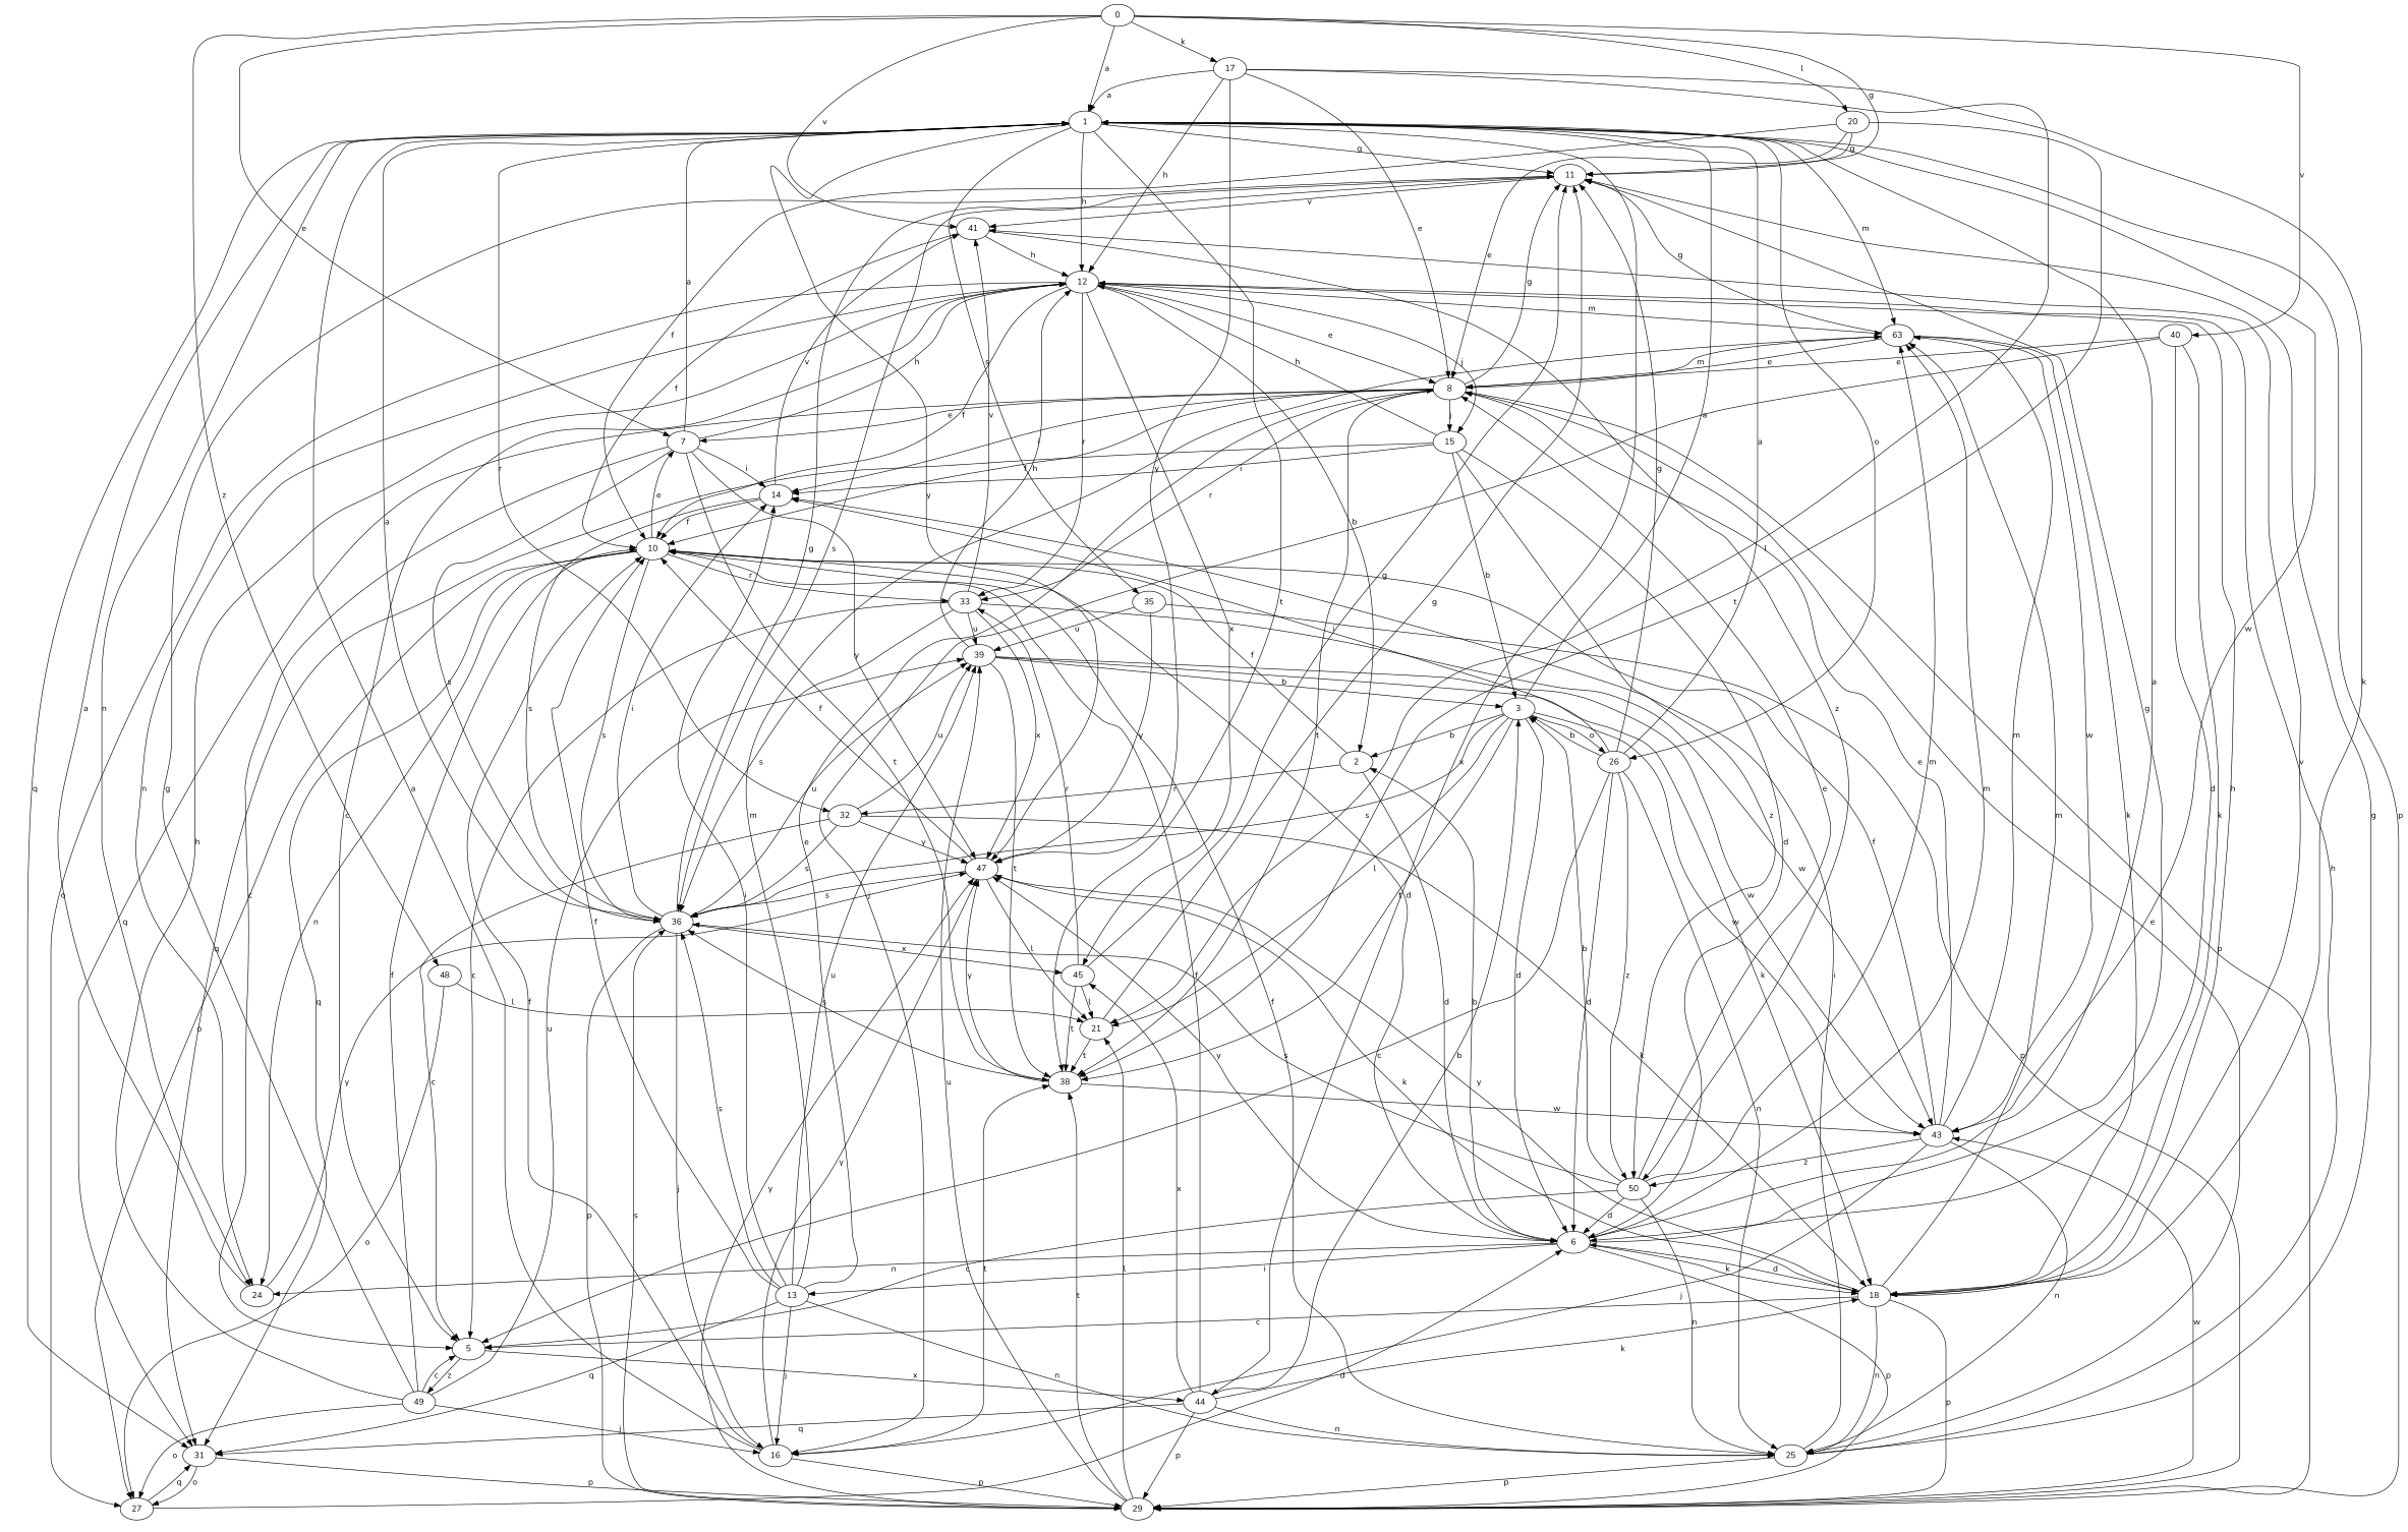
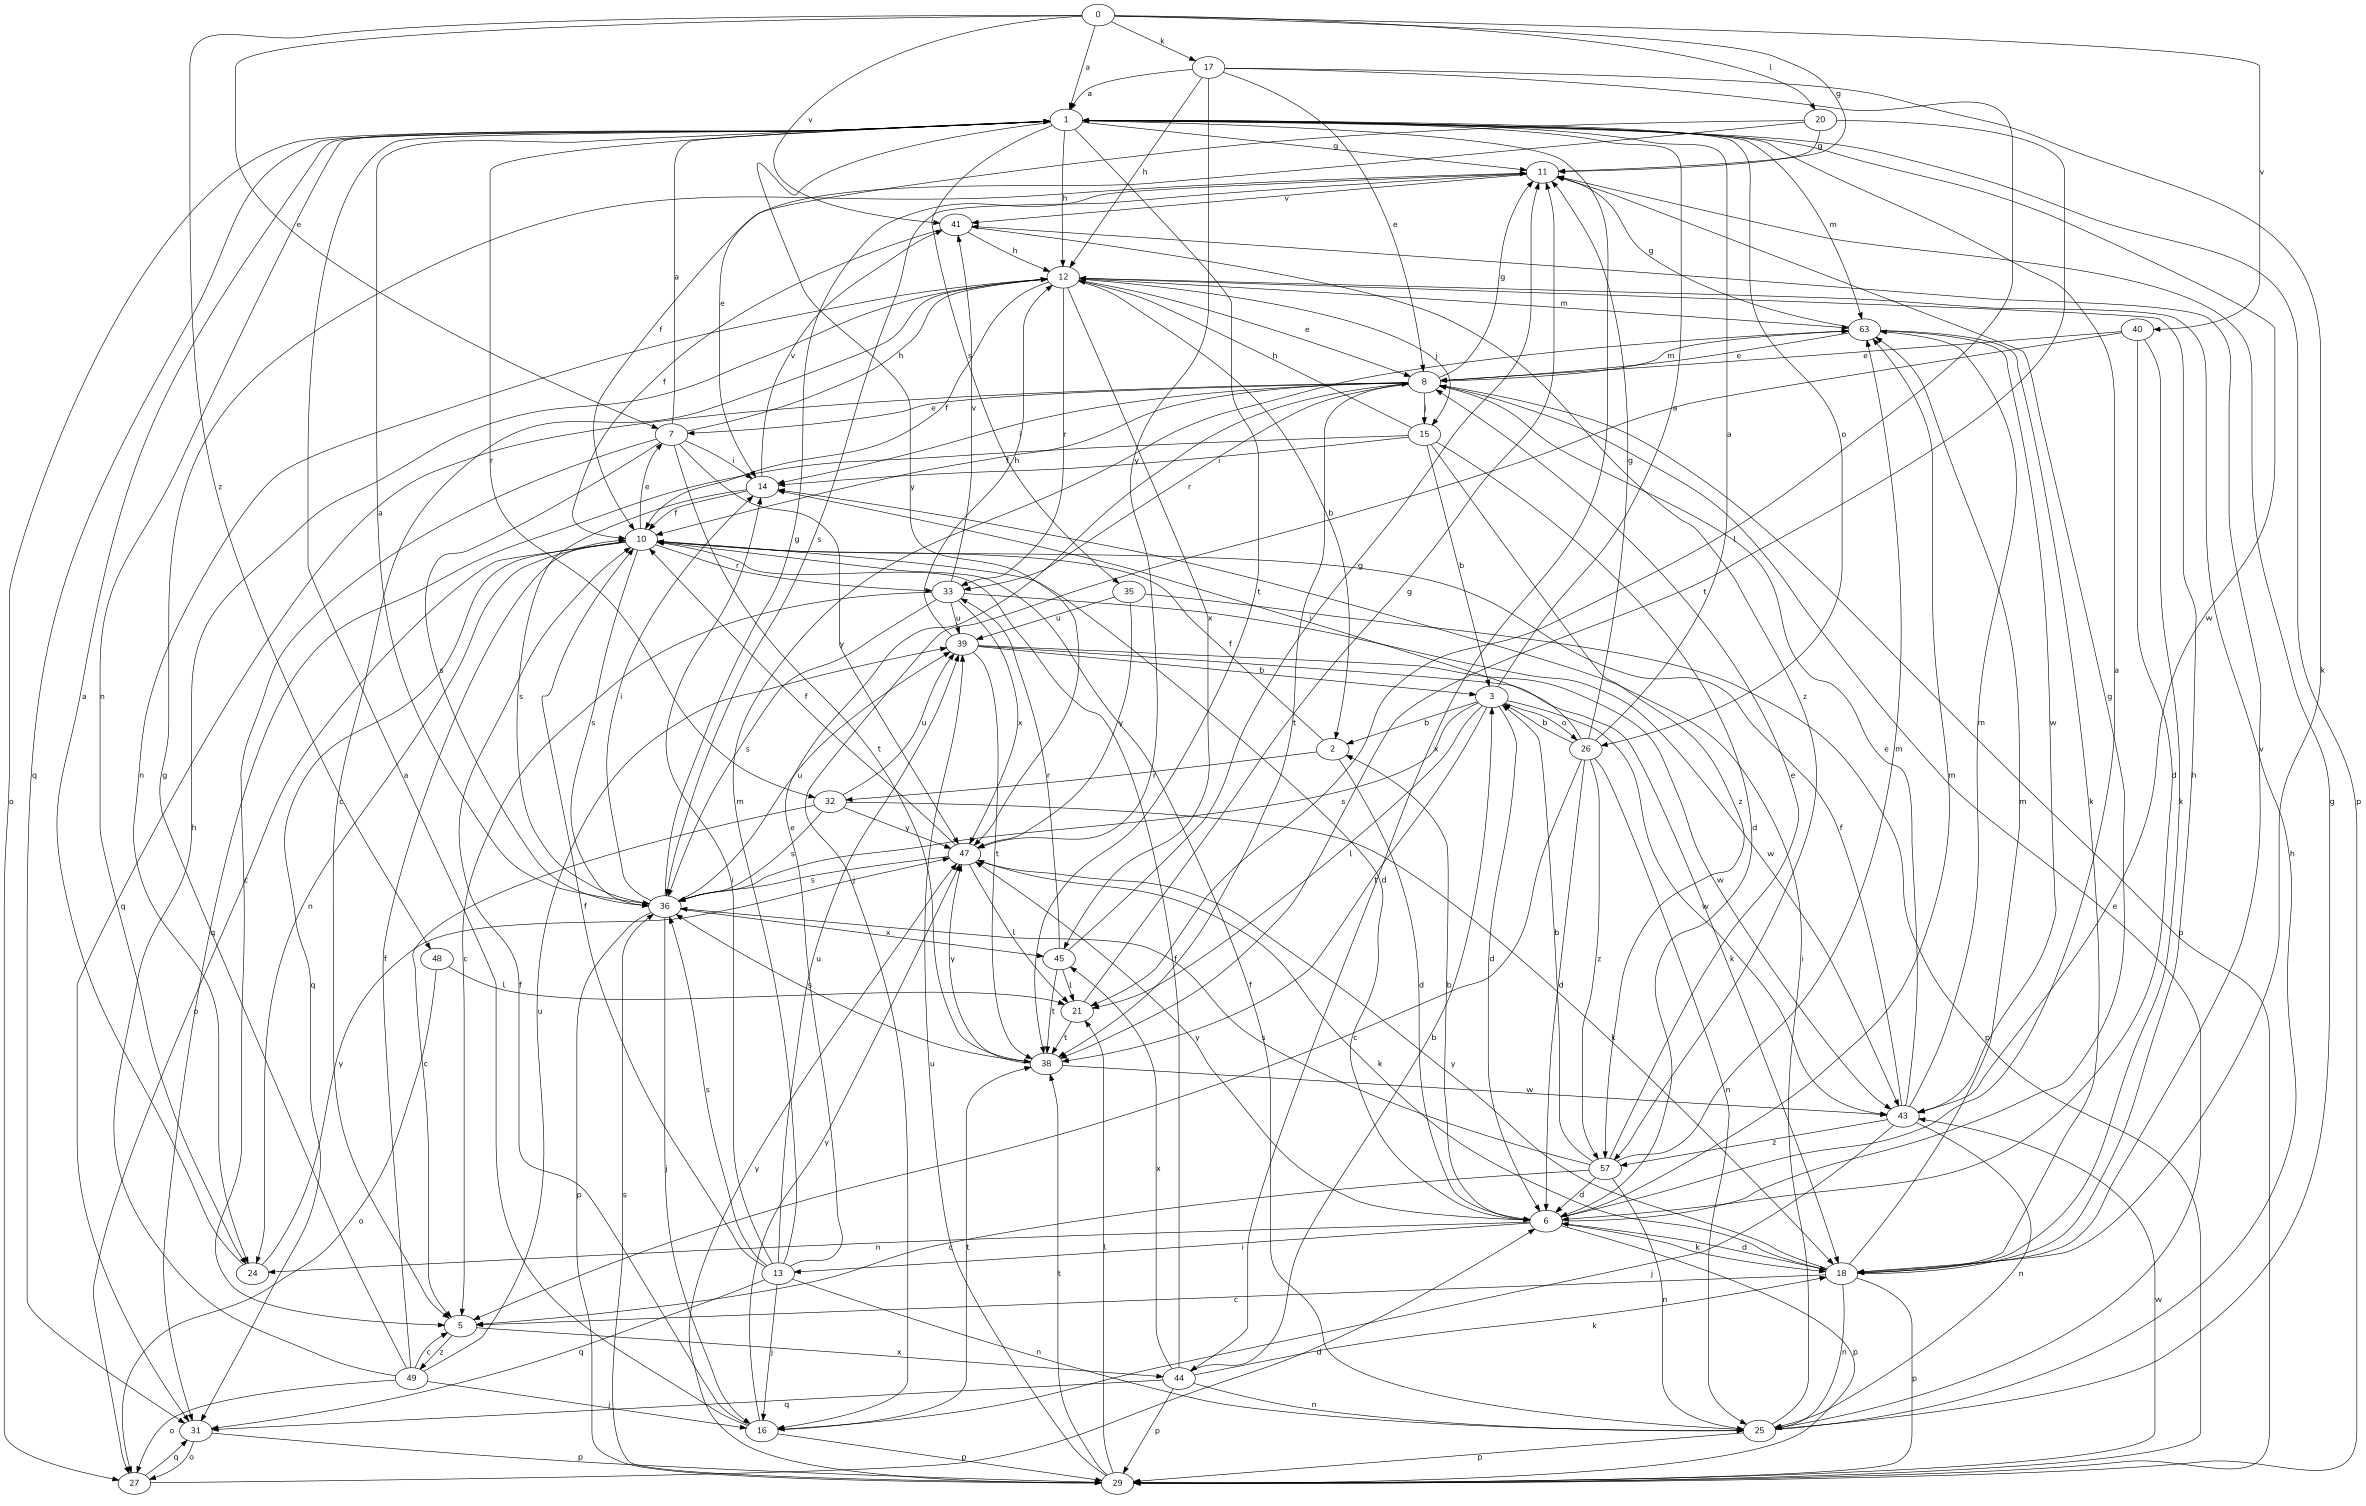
  strict digraph {
    fontname=Nunito
    node [fontname=Nunito]
    edge [fontname=Nunito]
    0
    1
    7
    11
    17
    20
    40
    41
    48
    12
    n11 [label=63]
    24
    26
    29
    31
    32
    35
    38
    43
    44
    47
    36
    5
    14
    21
    18
    8
    10
    6
    16
-   50
+   50 [label=57]
    27
    2
    15
    33
    45
    3
    25
    39
    13
    49
    0 -> 1 [label=a]
    0 -> 7 [label=e]
    0 -> 11 [label=g]
    0 -> 17 [label=k]
    0 -> 20 [label=l]
    0 -> 40 [label=v]
    0 -> 41 [label=v]
    0 -> 48 [label=z]
    1 -> 11 [label=g]
    1 -> 12 [label=h]
    1 -> n11 [label=m]
    1 -> 24 [label=n]
    1 -> 26 [label=o]
    1 -> 29 [label=p]
    1 -> 31 [label=q]
    1 -> 32 [label=r]
    1 -> 35 [label=s]
    1 -> 38 [label=t]
    1 -> 43 [label=w]
    1 -> 44 [label=x]
    1 -> 47 [label=y]
    7 -> 1 [label=a]
    7 -> 12 [label=h]
    7 -> 38 [label=t]
    7 -> 47 [label=y]
    7 -> 36 [label=s]
    7 -> 5 [label=c]
    7 -> 14 [label=i]
    11 -> 41 [label=v]
    11 -> 36 [label=s]
    17 -> 1 [label=a]
    17 -> 12 [label=h]
    17 -> 47 [label=y]
    17 -> 21 [label=l]
    17 -> 18 [label=k]
    17 -> 8 [label=e]
    20 -> 11 [label=g]
    20 -> 38 [label=t]
-   20 -> 8 [label=e]
+   20 -> 14 [label=e]
    20 -> 10 [label=f]
    40 -> 18 [label=k]
    40 -> 8 [label=e]
    40 -> 6 [label=d]
    40 -> 16 [label=j]
    41 -> 12 [label=h]
    41 -> 10 [label=f]
    41 -> 50 [label=z]
    48 -> 21 [label=l]
    48 -> 27 [label=o]
    12 -> n11 [label=m]
    12 -> 24 [label=n]
    12 -> 5 [label=c]
    12 -> 8 [label=e]
    12 -> 10 [label=f]
-   12 -> 27 [label=o]
+   1 -> 27 [label=o]
    12 -> 2 [label=b]
    12 -> 15 [label=j]
    12 -> 33 [label=r]
    12 -> 45 [label=x]
    n11 -> 11 [label=g]
    n11 -> 43 [label=w]
    n11 -> 18 [label=k]
    n11 -> 8 [label=e]
    24 -> 1 [label=a]
    24 -> 47 [label=y]
    26 -> 1 [label=a]
    26 -> 11 [label=g]
    26 -> 5 [label=c]
    26 -> 14 [label=i]
    26 -> 6 [label=d]
    26 -> 50 [label=z]
    26 -> 3 [label=b]
    26 -> 25 [label=n]
    29 -> 38 [label=t]
    29 -> 43 [label=w]
    29 -> 47 [label=y]
    29 -> 36 [label=s]
    29 -> 21 [label=l]
    29 -> 39 [label=u]
    31 -> 29 [label=p]
    31 -> 27 [label=o]
    32 -> 47 [label=y]
    32 -> 36 [label=s]
    32 -> 5 [label=c]
    32 -> 18 [label=k]
    32 -> 39 [label=u]
    35 -> 29 [label=p]
    35 -> 47 [label=y]
    35 -> 39 [label=u]
    38 -> 43 [label=w]
    38 -> 47 [label=y]
    38 -> 36 [label=s]
    43 -> n11 [label=m]
    43 -> 8 [label=e]
    43 -> 10 [label=f]
    43 -> 16 [label=j]
    43 -> 50 [label=z]
    43 -> 25 [label=n]
    44 -> 29 [label=p]
    44 -> 31 [label=q]
    44 -> 18 [label=k]
    44 -> 10 [label=f]
    44 -> 45 [label=x]
    44 -> 3 [label=b]
    44 -> 25 [label=n]
    47 -> 36 [label=s]
    47 -> 21 [label=l]
    47 -> 18 [label=k]
    47 -> 10 [label=f]
    36 -> 1 [label=a]
    36 -> 11 [label=g]
    36 -> 29 [label=p]
    36 -> 14 [label=i]
    36 -> 16 [label=j]
    36 -> 45 [label=x]
    36 -> 39 [label=u]
    5 -> 44 [label=x]
    5 -> 49 [label=z]
    14 -> 41 [label=v]
    14 -> 36 [label=s]
    14 -> 10 [label=f]
    21 -> 11 [label=g]
    21 -> 38 [label=t]
    18 -> 41 [label=v]
    18 -> 12 [label=h]
    18 -> n11 [label=m]
    18 -> 29 [label=p]
    18 -> 47 [label=y]
    18 -> 5 [label=c]
    18 -> 6 [label=d]
    18 -> 25 [label=n]
    8 -> 7 [label=e]
    8 -> 11 [label=g]
    8 -> n11 [label=m]
    8 -> 29 [label=p]
    8 -> 31 [label=q]
    8 -> 38 [label=t]
    8 -> 14 [label=i]
    8 -> 10 [label=f]
    8 -> 15 [label=j]
    8 -> 33 [label=r]
    10 -> 7 [label=e]
    10 -> 24 [label=n]
    10 -> 31 [label=q]
    10 -> 36 [label=s]
    10 -> 6 [label=d]
    10 -> 27 [label=o]
    10 -> 33 [label=r]
    6 -> 1 [label=a]
    6 -> 11 [label=g]
    6 -> n11 [label=m]
    6 -> 24 [label=n]
    6 -> 29 [label=p]
    6 -> 47 [label=y]
    6 -> 18 [label=k]
    6 -> 2 [label=b]
    6 -> 13 [label=i]
    16 -> 1 [label=a]
    16 -> 29 [label=p]
    16 -> 38 [label=t]
    16 -> 47 [label=y]
    16 -> 10 [label=f]
    50 -> n11 [label=m]
    50 -> 36 [label=s]
    50 -> 5 [label=c]
    50 -> 8 [label=e]
    50 -> 6 [label=d]
    50 -> 3 [label=b]
    50 -> 25 [label=n]
    27 -> 31 [label=q]
    27 -> 6 [label=d]
    2 -> 32 [label=r]
    2 -> 10 [label=f]
    2 -> 6 [label=d]
    15 -> 12 [label=h]
    15 -> 31 [label=q]
    15 -> 14 [label=i]
    15 -> 6 [label=d]
    15 -> 50 [label=z]
    15 -> 3 [label=b]
    33 -> 41 [label=v]
    33 -> 43 [label=w]
    33 -> 47 [label=x]
    33 -> 36 [label=s]
    33 -> 5 [label=c]
    33 -> 39 [label=u]
    45 -> 11 [label=g]
    45 -> 38 [label=t]
    45 -> 21 [label=l]
    45 -> 33 [label=r]
    3 -> 1 [label=a]
    3 -> 26 [label=o]
    3 -> 38 [label=t]
    3 -> 43 [label=w]
    3 -> 36 [label=s]
    3 -> 21 [label=l]
    3 -> 6 [label=d]
    3 -> 2 [label=b]
    25 -> 11 [label=g]
    25 -> 12 [label=h]
    25 -> 29 [label=p]
    25 -> 14 [label=i]
    25 -> 8 [label=e]
    25 -> 10 [label=f]
    39 -> 12 [label=h]
    39 -> 38 [label=t]
    39 -> 43 [label=w]
    39 -> 18 [label=k]
    39 -> 3 [label=b]
    13 -> n11 [label=m]
    13 -> 31 [label=q]
    13 -> 36 [label=s]
    13 -> 14 [label=i]
    13 -> 8 [label=e]
    13 -> 10 [label=f]
    13 -> 16 [label=j]
    13 -> 25 [label=n]
    13 -> 39 [label=u]
    49 -> 11 [label=g]
    49 -> 12 [label=h]
    49 -> 5 [label=c]
    49 -> 10 [label=f]
    49 -> 16 [label=j]
    49 -> 27 [label=o]
    49 -> 39 [label=u]
  }
